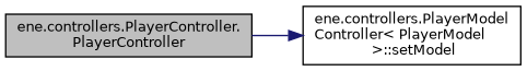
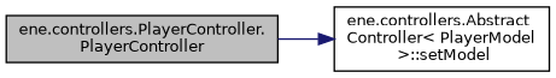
  digraph {
    rankdir=LR
    node [color=black fontname=Helvetica fontsize=10 shape=record]
    n1 [fillcolor=grey75 fontcolor=black height=0.2 label="ene.controllers.PlayerController.\lPlayerController" style=filled width=0.4]
-   n2 [height=0.2 label="ene.controllers.PlayerModel\lController\< PlayerModel\l \>::setModel" width=0.4]
+   n2 [height=0.2 label="ene.controllers.Abstract\lController\< PlayerModel\l \>::setModel" width=0.4]
    n1 -> n2 [color=midnightblue fontname=Helvetica fontsize=10 labelfontname=Helvetica labelfontsize=10 style=solid]
  }
